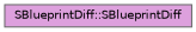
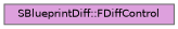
  digraph {
    rankdir=LR
-   n1 [color=grey40 fillcolor=plum fontname=Helvetica fontsize=10 height=0.2 label="SBlueprintDiff::SBlueprintDiff" shape=box style=filled width=0.4]
+   n1 [color=grey40 fillcolor=plum fontname=Helvetica fontsize=10 height=0.2 label="SBlueprintDiff::FDiffControl" shape=box style=filled width=0.4]
  }
